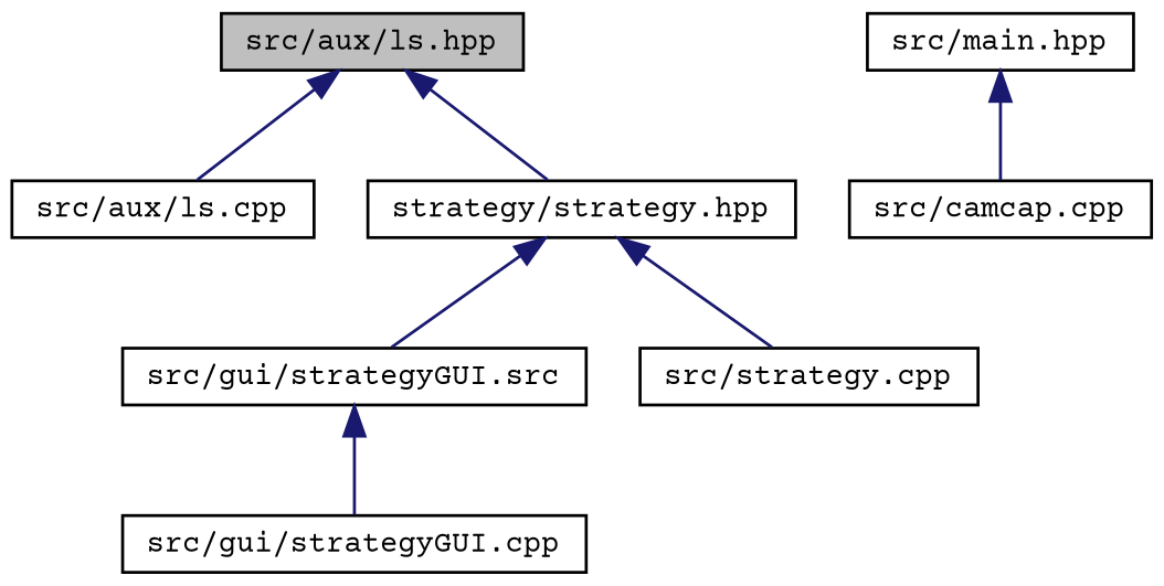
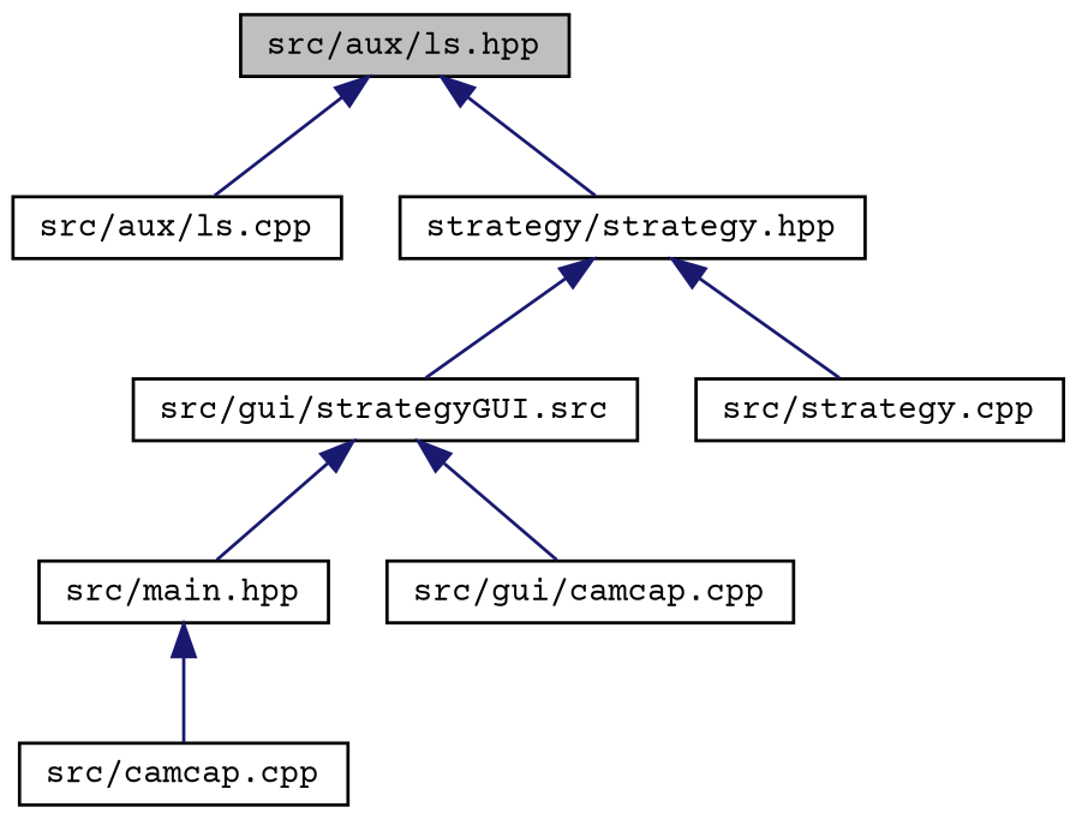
  digraph {
    fontname="Courier Prime"
    node [color=black fillcolor=white fontname="Courier Prime" fontsize=10 shape=record style=filled]
    edge [color=midnightblue dir=back fontname="Courier Prime" fontsize=10 labelfontname=Helvetica labelfontsize=10 style=solid]
    n1 [fillcolor=grey75 fontcolor=black height=0.2 label="src/aux/ls.hpp" width=0.4]
    n2 [height=0.2 label="src/aux/ls.cpp" width=0.4]
    n3 [height=0.2 label="strategy/strategy.hpp" width=0.4]
    n4 [height=0.2 label="src/gui/strategyGUI.src" width=0.4]
    n5 [height=0.2 label="src/strategy.cpp" width=0.4]
    n6 [height=0.2 label="src/main.hpp" width=0.4]
-   n7 [height=0.2 label="src/gui/strategyGUI.cpp" width=0.4]
+   n7 [height=0.2 label="src/gui/camcap.cpp" width=0.4]
    n8 [height=0.2 label="src/camcap.cpp" width=0.4]
    n1 -> n2
    n1 -> n3
    n3 -> n4
    n3 -> n5
+   n4 -> n6
    n4 -> n7
    n6 -> n8
  }
